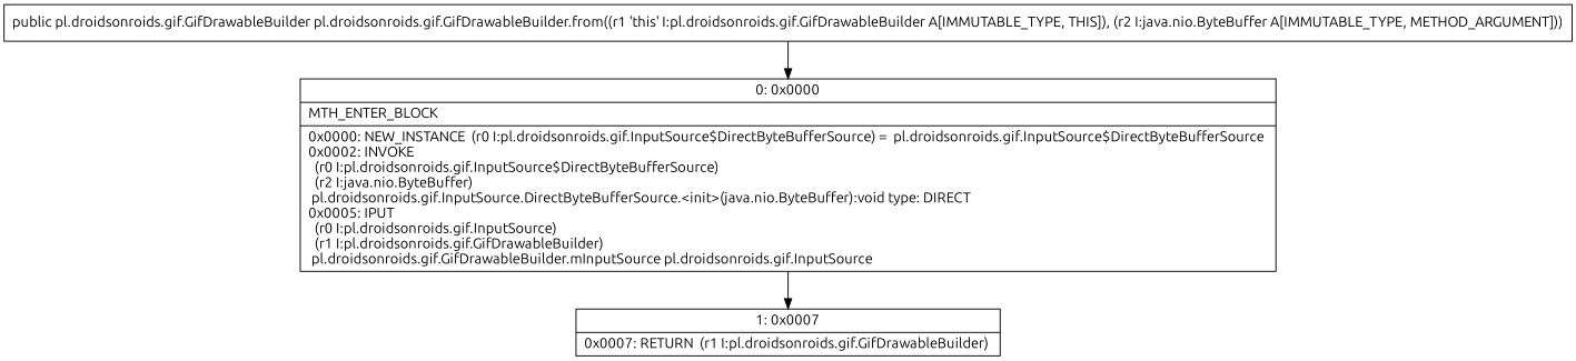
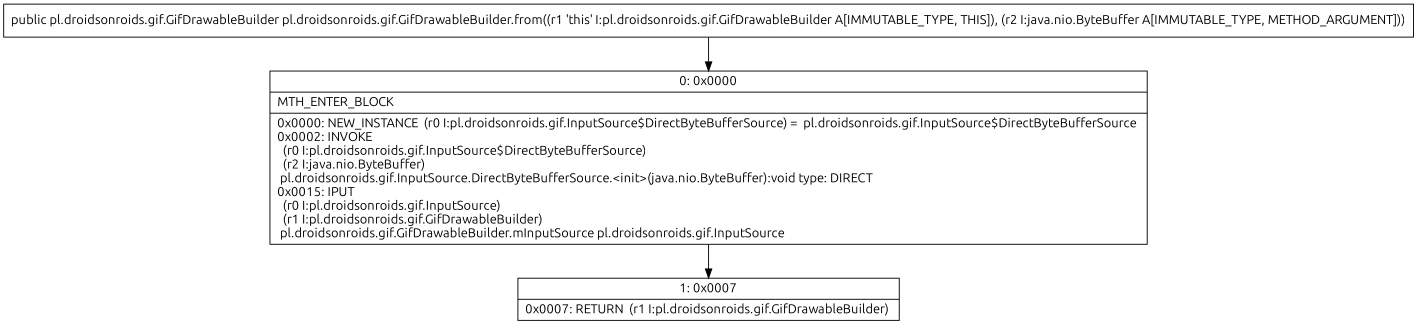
  digraph {
    fontname=Ubuntu
    node [shape=record fontname=Ubuntu]
    edge [fontname=Ubuntu]
-   n1 [label="{0\:\ 0x0000|MTH_ENTER_BLOCK\l|0x0000: NEW_INSTANCE  (r0 I:pl.droidsonroids.gif.InputSource$DirectByteBufferSource) =  pl.droidsonroids.gif.InputSource$DirectByteBufferSource \l0x0002: INVOKE  \l  (r0 I:pl.droidsonroids.gif.InputSource$DirectByteBufferSource)\l  (r2 I:java.nio.ByteBuffer)\l pl.droidsonroids.gif.InputSource.DirectByteBufferSource.\<init\>(java.nio.ByteBuffer):void type: DIRECT \l0x0005: IPUT  \l  (r0 I:pl.droidsonroids.gif.InputSource)\l  (r1 I:pl.droidsonroids.gif.GifDrawableBuilder)\l pl.droidsonroids.gif.GifDrawableBuilder.mInputSource pl.droidsonroids.gif.InputSource \l}"]
+   n1 [label="{0\:\ 0x0000|MTH_ENTER_BLOCK\l|0x0000: NEW_INSTANCE  (r0 I:pl.droidsonroids.gif.InputSource$DirectByteBufferSource) =  pl.droidsonroids.gif.InputSource$DirectByteBufferSource \l0x0002: INVOKE  \l  (r0 I:pl.droidsonroids.gif.InputSource$DirectByteBufferSource)\l  (r2 I:java.nio.ByteBuffer)\l pl.droidsonroids.gif.InputSource.DirectByteBufferSource.\<init\>(java.nio.ByteBuffer):void type: DIRECT \l0x0015: IPUT  \l  (r0 I:pl.droidsonroids.gif.InputSource)\l  (r1 I:pl.droidsonroids.gif.GifDrawableBuilder)\l pl.droidsonroids.gif.GifDrawableBuilder.mInputSource pl.droidsonroids.gif.InputSource \l}"]
    n2 [label="{1\:\ 0x0007|0x0007: RETURN  (r1 I:pl.droidsonroids.gif.GifDrawableBuilder) \l}"]
    n3 [label="{public pl.droidsonroids.gif.GifDrawableBuilder pl.droidsonroids.gif.GifDrawableBuilder.from((r1 'this' I:pl.droidsonroids.gif.GifDrawableBuilder A[IMMUTABLE_TYPE, THIS]), (r2 I:java.nio.ByteBuffer A[IMMUTABLE_TYPE, METHOD_ARGUMENT])) }"]
    n1 -> n2
    n3 -> n1
  }
